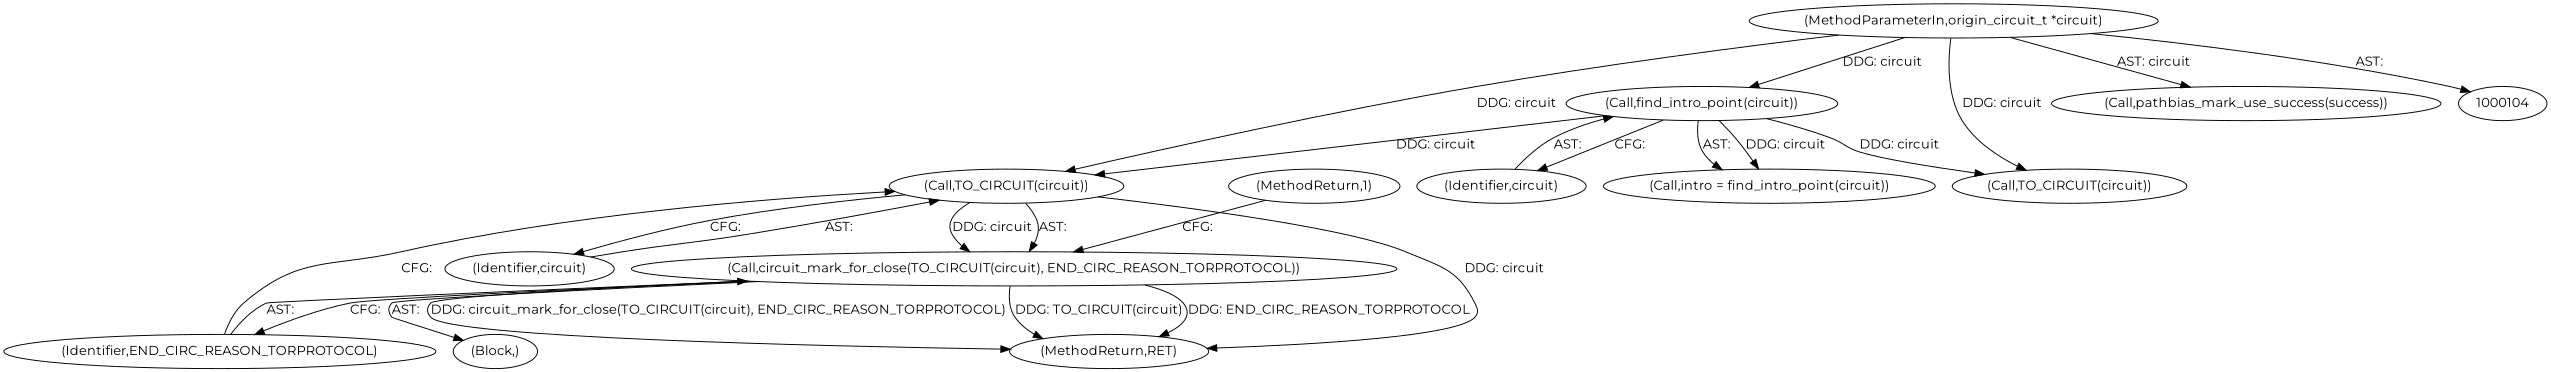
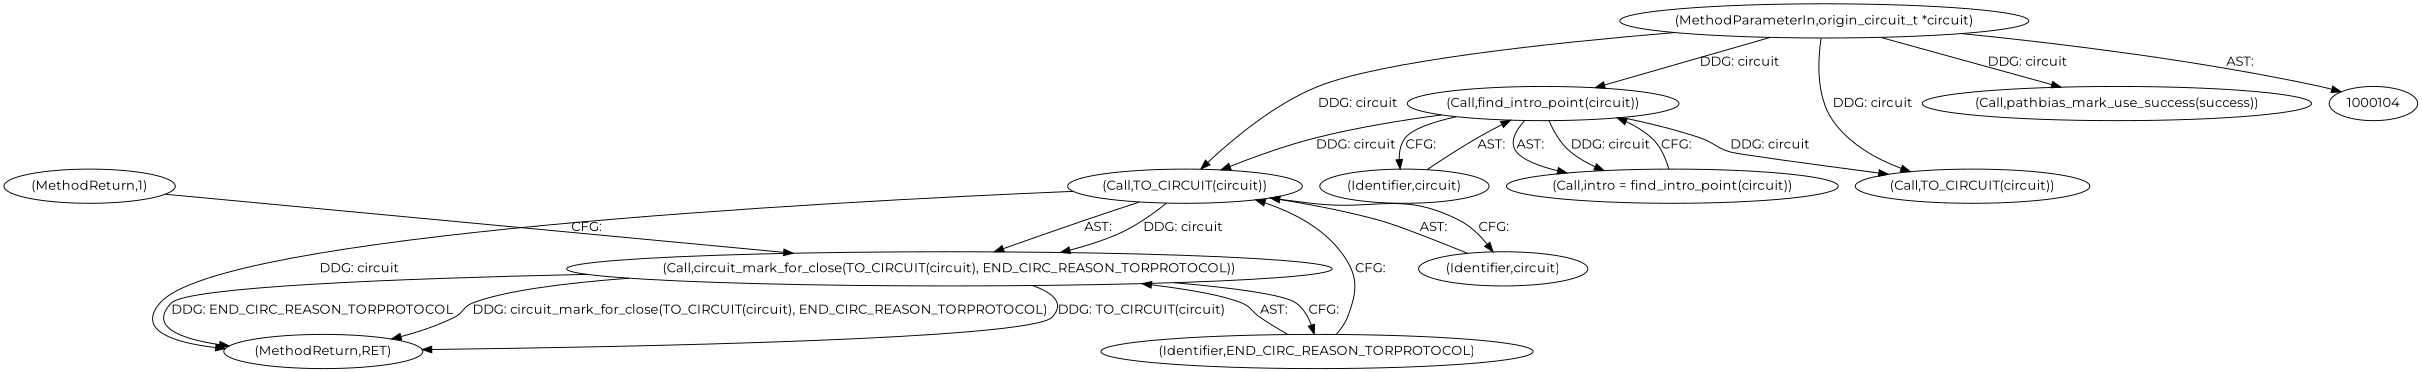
  digraph {
    fontname=Montserrat
    node [fontname=Montserrat]
    edge [fontname=Montserrat]
    n1 [label="(Call,TO_CIRCUIT(circuit))"]
    n2 [label="(Call,circuit_mark_for_close(TO_CIRCUIT(circuit), END_CIRC_REASON_TORPROTOCOL))"]
    n3 [label="(Identifier,circuit)"]
    n4 [label="(MethodReturn,RET)"]
    n5 [label="(Identifier,END_CIRC_REASON_TORPROTOCOL)"]
-   n6 [label="(Block,)"]
    n7 [label="(Call,find_intro_point(circuit))"]
    n8 [label="(Identifier,circuit)"]
    n9 [label="(Call,TO_CIRCUIT(circuit))"]
    n10 [label="(Call,intro = find_intro_point(circuit))"]
    n11 [label="(MethodParameterIn,origin_circuit_t *circuit)"]
    n12 [label="(Call,pathbias_mark_use_success(success))"]
    1000104
    n14 [label="(MethodReturn,1)"]
    n1 -> n2 [label="AST: "]
    n1 -> n2 [label="DDG: circuit"]
    n1 -> n3 [label="CFG: "]
    n1 -> n4 [label="DDG: circuit"]
    n2 -> n4 [label="DDG: TO_CIRCUIT(circuit)"]
    n2 -> n4 [label="DDG: END_CIRC_REASON_TORPROTOCOL"]
    n2 -> n4 [label="DDG: circuit_mark_for_close(TO_CIRCUIT(circuit), END_CIRC_REASON_TORPROTOCOL)"]
    n2 -> n5 [label="CFG: "]
-   n2 -> n6 [label="AST: "]
    n3 -> n1 [label="AST: "]
    n5 -> n1 [label="CFG: "]
    n5 -> n2 [label="AST: "]
    n7 -> n1 [label="DDG: circuit"]
    n7 -> n8 [label="CFG: "]
    n7 -> n9 [label="DDG: circuit"]
    n7 -> n10 [label="AST: "]
    n7 -> n10 [label="DDG: circuit"]
    n8 -> n7 [label="AST: "]
+   n10 -> n7 [label="CFG: "]
    n11 -> n1 [label="DDG: circuit"]
    n11 -> n7 [label="DDG: circuit"]
    n11 -> n9 [label="DDG: circuit"]
-   n11 -> n12 [label="AST: circuit"]
+   n11 -> n12 [label="DDG: circuit"]
    n11 -> 1000104 [label="AST: "]
    n14 -> n2 [label="CFG: "]
  }
